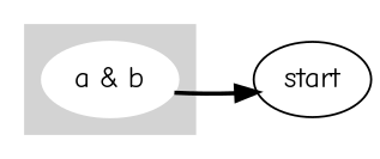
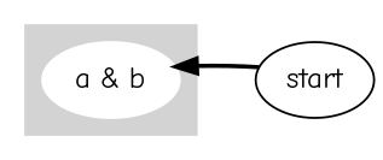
  digraph {
    rankdir=LR
    fontname="Comic Neue"
    node [fontname="Comic Neue"]
    n1 [color=white label="a & b" style=filled]
    n2 [label=start]
    subgraph cluster_1 {
      color=lightgrey
      style=filled
      n1
    }
-   n1 -> n2 [style=bold fontname="Comic Neue"]
+   n2 -> n1 [style=bold fontname="Comic Neue"]
  }
